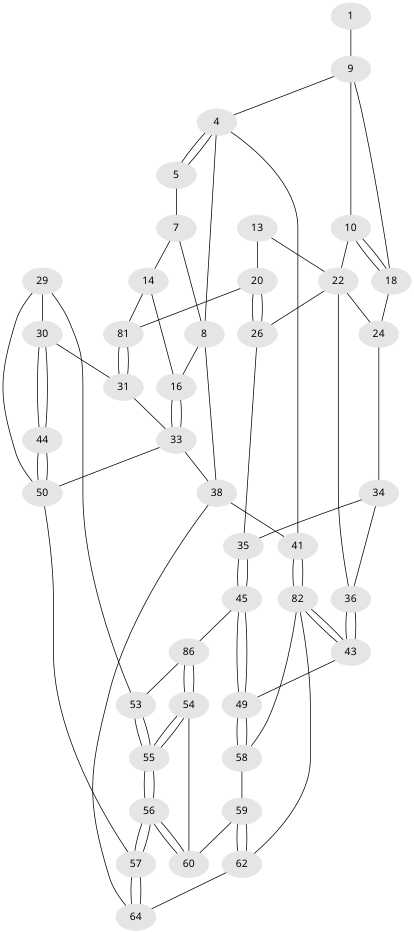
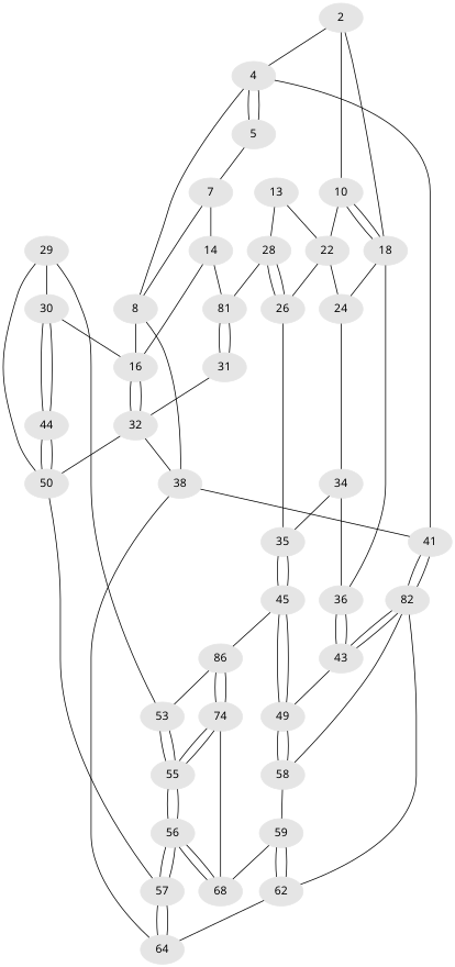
  graph {
    fontname="Noto Sans"
    node [color=gray90 fontname="Noto Sans" style=filled]
    edge [fontname="Noto Sans"]
-   1 [super="+6"]
-   2 [super="+3" label=9]
+   2 [super="+3"]
    4
    10 [super="+11"]
    18 [super="+23"]
    7 [super="+9"]
    8 [super="+15"]
    14 [super="+17"]
    5
    41
    22 [super="+25"]
    24
    36 [super="+37"]
    16
    38 [super="+39"]
    n16 [label=82 super="+61"]
    n17 [label=81]
-   33 [super="+40"]
+   33 [super="+40" label=32]
    64
    26 [super="+27"]
    13 [super="+19"]
-   20
+   20 [label=28]
    31 [super="+32"]
    50 [super="+51"]
    34
    43 [super="+48"]
    35
    45
    29 [super="+52"]
    30
    53
    n32 [label=86 super="+47"]
-   54
+   54 [label=74]
    44
    57
    55
    49
    62 [super="+63"]
    58
    59
-   60
+   60 [label=68]
    56
-   1 -- 2
    2 -- 4
    2 -- 10
    2 -- 18
    4 -- 8
    4 -- 5
    4 -- 5
    4 -- 41
    10 -- 18
    10 -- 18
    10 -- 22
    18 -- 24
-   22 -- 36
+   18 -- 36
    7 -- 8
    7 -- 14
    8 -- 16
    8 -- 38 [weight=2]
    14 -- 16
    14 -- n17
    5 -- 7
    41 -- n16
    41 -- n16
    22 -- 24
    22 -- 26
    24 -- 34
    36 -- 43 [weight=2]
    36 -- 43
    16 -- 33
    16 -- 33
    38 -- 41
    38 -- 64
    n16 -- 43
    n16 -- 43
    n16 -- 62
    n16 -- 58
    n17 -- 31
    n17 -- 31
    33 -- 38
    33 -- 50
    26 -- 35
    13 -- 22
    13 -- 20
    20 -- n17
    20 -- 26
    20 -- 26
    31 -- 33
    50 -- 57
    34 -- 36
    34 -- 35
    43 -- 49
    35 -- 45
    35 -- 45
    45 -- n32
    45 -- 49
    45 -- 49
    29 -- 50
    29 -- 30
    29 -- 53
-   30 -- 31
+   30 -- 16
    30 -- 44
    30 -- 44
    53 -- 55
    53 -- 55
    n32 -- 53
    n32 -- 54
    n32 -- 54
    54 -- 55
    54 -- 55
    54 -- 60
    44 -- 50
    44 -- 50
    57 -- 64
    57 -- 64
    55 -- 56
    55 -- 56
    49 -- 58
    49 -- 58
    62 -- 64
    58 -- 59
    59 -- 62
    59 -- 62
    59 -- 60
    56 -- 57
    56 -- 57
    56 -- 60
    56 -- 60
  }
